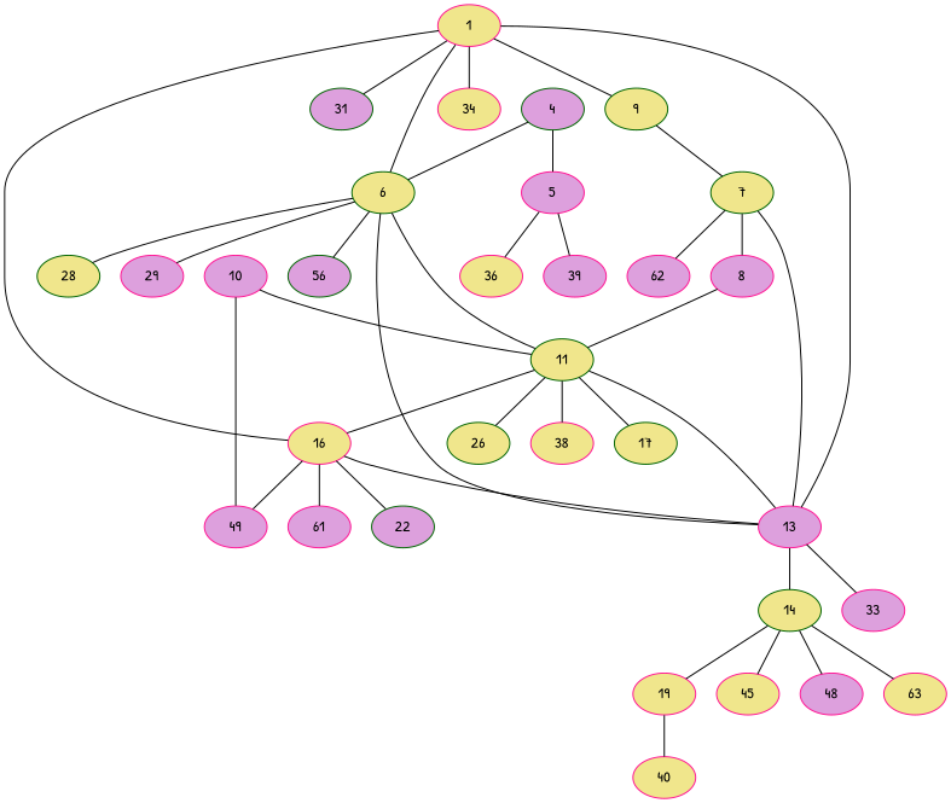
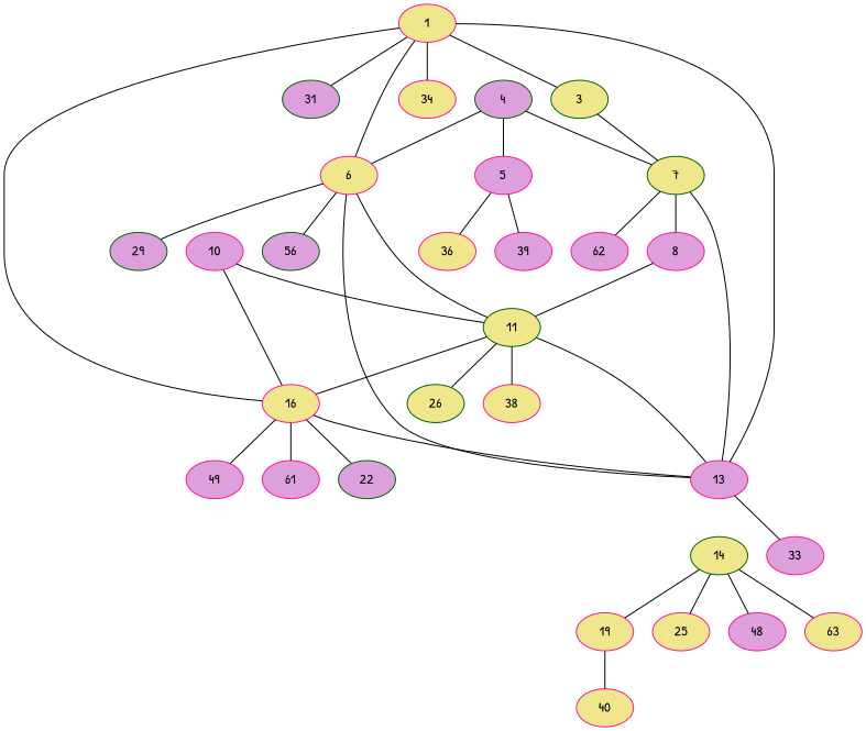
  graph {
    fontname="Patrick Hand"
    node [color=deeppink fillcolor=khaki fontname="Patrick Hand" style=filled]
    edge [fontname="Patrick Hand"]
    1 [super="+2+30+52"]
-   3 [color=darkgreen super="+21" label=9]
-   6 [color=darkgreen]
+   3 [color=darkgreen super="+21"]
+   6
    n4 [label=16]
    13 [fillcolor=plum super="+15+46+60+59+44"]
    31 [color=darkgreen fillcolor=plum]
    34 [super="+37"]
    7 [color=darkgreen super="+54+9"]
    11 [color=darkgreen super="+24"]
-   28 [color=darkgreen]
-   29 [fillcolor=plum super="+42+35"]
+   29 [color=darkgreen fillcolor=plum super="+42+35"]
    56 [color=darkgreen fillcolor=plum]
    22 [color=darkgreen fillcolor=plum]
    49 [fillcolor=plum super="+53"]
    61 [fillcolor=plum]
    14 [color=darkgreen]
    33 [fillcolor=plum]
    8 [fillcolor=plum super="+18"]
    n19 [fillcolor=plum label=62]
    5 [fillcolor=plum super="+27"]
    36
    39 [fillcolor=plum]
    4 [color=darkgreen fillcolor=plum]
-   17 [color=darkgreen super="+41"]
    26 [color=darkgreen super="+47"]
    38
    10 [fillcolor=plum]
    19
-   45
+   45 [label=25]
    48 [fillcolor=plum]
    63
    40
    1 -- 3 [weight=2]
    1 -- 6
    1 -- n4
    1 -- 13
    1 -- 31
    1 -- 34
    3 -- 7
    6 -- 13
    6 -- 11
-   6 -- 28
    6 -- 29
    6 -- 56
    n4 -- 13
    n4 -- 22
    n4 -- 49
    n4 -- 61
-   13 -- 14 [weight=2]
    13 -- 33
    7 -- 13 [weight=2]
    7 -- 8 [weight=2]
    7 -- n19
    11 -- n4
    11 -- 13
-   11 -- 17
    11 -- 26
    11 -- 38
    14 -- 19
    14 -- 45
    14 -- 48
    14 -- 63
    8 -- 11 [weight=2]
    5 -- 36
    5 -- 39
    4 -- 6
+   4 -- 7
    4 -- 5
-   10 -- 49
+   10 -- n4
    10 -- 11
    19 -- 40
  }
